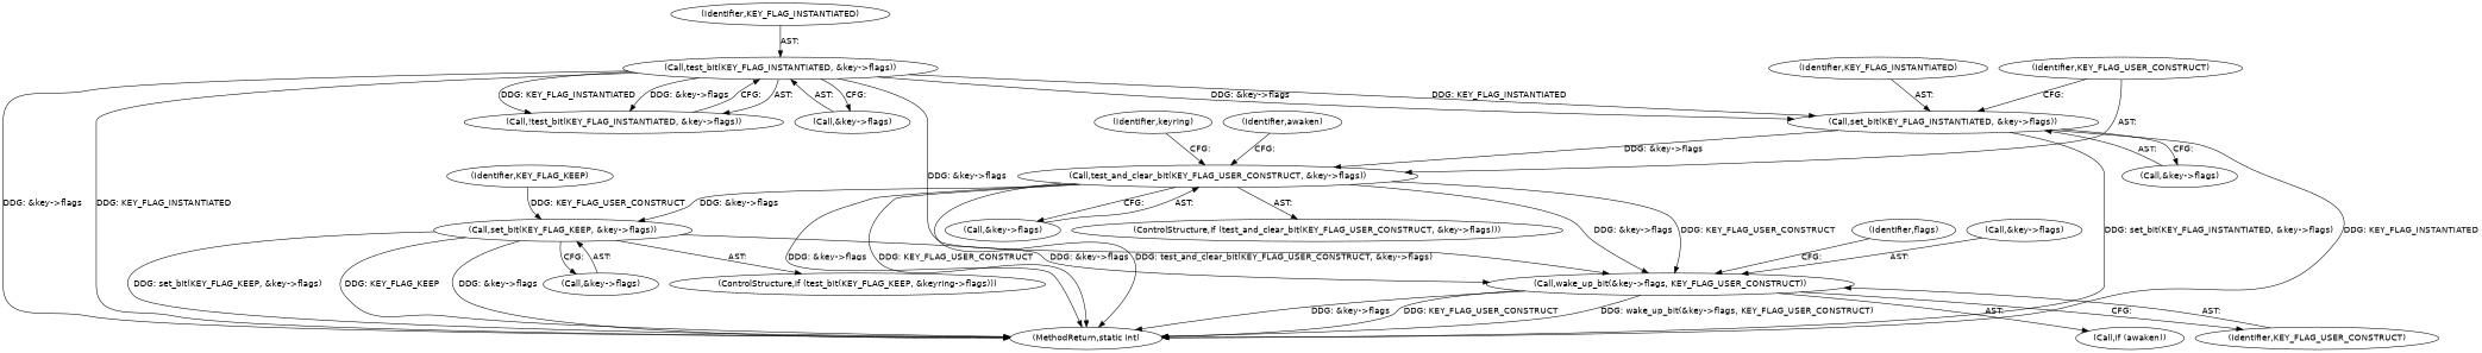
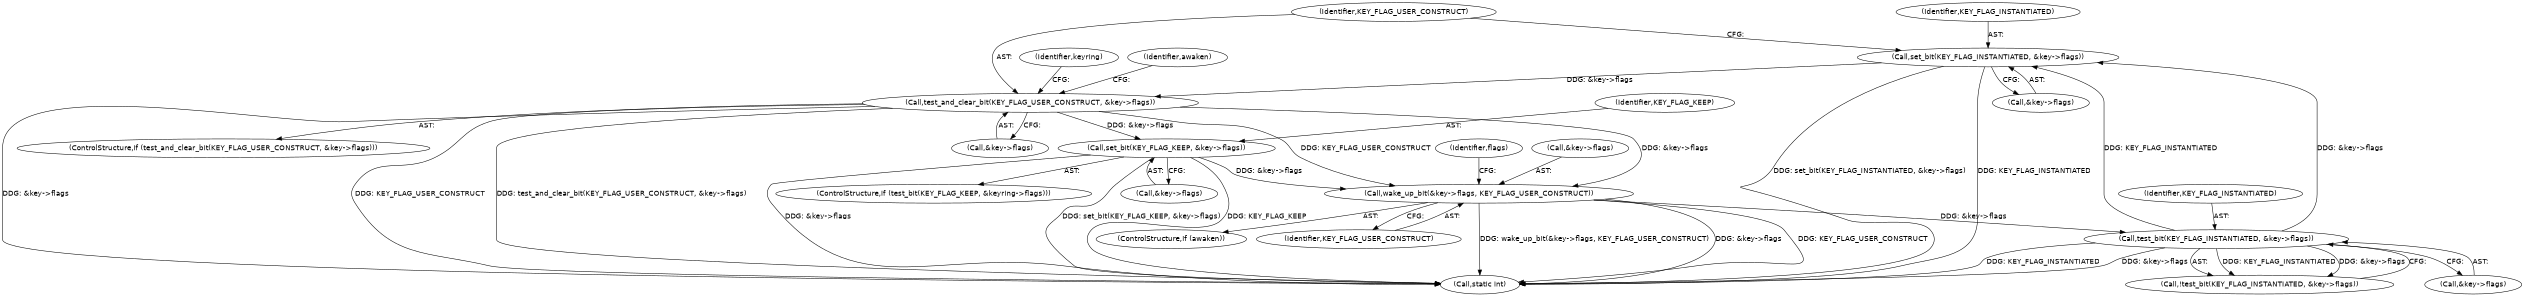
  digraph {
    fontname="DejaVu Sans"
    node [fontname="DejaVu Sans"]
    edge [fontname="DejaVu Sans"]
    n1 [label="(Call,set_bit(KEY_FLAG_INSTANTIATED, &key->flags))"]
    n2 [label="(Call,test_and_clear_bit(KEY_FLAG_USER_CONSTRUCT, &key->flags))"]
-   n3 [label="(MethodReturn,static int)"]
+   n3 [label="(Call,static int)"]
    n4 [label="(Call,&key->flags)"]
    n5 [label="(Call,wake_up_bit(&key->flags, KEY_FLAG_USER_CONSTRUCT))"]
    n6 [label="(Call,set_bit(KEY_FLAG_KEEP, &key->flags))"]
    n7 [label="(Call,&key->flags)"]
    n8 [label="(ControlStructure,if (test_and_clear_bit(KEY_FLAG_USER_CONSTRUCT, &key->flags)))"]
    n9 [label="(Call,test_bit(KEY_FLAG_INSTANTIATED, &key->flags))"]
    n10 [label="(Call,!test_bit(KEY_FLAG_INSTANTIATED, &key->flags))"]
    n11 [label="(Call,&key->flags)"]
-   n12 [label="(Call,if (awaken))"]
+   n12 [label="(ControlStructure,if (awaken))"]
    n13 [label="(Identifier,KEY_FLAG_USER_CONSTRUCT)"]
    n14 [label="(ControlStructure,if (test_bit(KEY_FLAG_KEEP, &keyring->flags)))"]
    n15 [label="(Call,&key->flags)"]
    n16 [label="(Identifier,awaken)"]
    n17 [label="(Identifier,KEY_FLAG_USER_CONSTRUCT)"]
    n18 [label="(Identifier,KEY_FLAG_INSTANTIATED)"]
    n19 [label="(Identifier,keyring)"]
    n20 [label="(Identifier,flags)"]
    n21 [label="(Identifier,KEY_FLAG_INSTANTIATED)"]
    n22 [label="(Identifier,KEY_FLAG_KEEP)"]
    n23 [label="(Call,&key->flags)"]
    n1 -> n2 [label="DDG: &key->flags"]
    n1 -> n3 [label="DDG: set_bit(KEY_FLAG_INSTANTIATED, &key->flags)"]
    n1 -> n3 [label="DDG: KEY_FLAG_INSTANTIATED"]
    n1 -> n4 [label="CFG: "]
    n2 -> n3 [label="DDG: &key->flags"]
    n2 -> n3 [label="DDG: KEY_FLAG_USER_CONSTRUCT"]
    n2 -> n3 [label="DDG: test_and_clear_bit(KEY_FLAG_USER_CONSTRUCT, &key->flags)"]
    n2 -> n5 [label="DDG: &key->flags"]
    n2 -> n5 [label="DDG: KEY_FLAG_USER_CONSTRUCT"]
    n2 -> n6 [label="DDG: &key->flags"]
    n2 -> n7 [label="CFG: "]
    n2 -> n8 [label="AST: "]
    n4 -> n1 [label="AST: "]
    n5 -> n3 [label="DDG: wake_up_bit(&key->flags, KEY_FLAG_USER_CONSTRUCT)"]
    n5 -> n3 [label="DDG: &key->flags"]
    n5 -> n3 [label="DDG: KEY_FLAG_USER_CONSTRUCT"]
    n5 -> n12 [label="AST: "]
    n5 -> n13 [label="CFG: "]
    n6 -> n3 [label="DDG: set_bit(KEY_FLAG_KEEP, &key->flags)"]
    n6 -> n3 [label="DDG: KEY_FLAG_KEEP"]
    n6 -> n3 [label="DDG: &key->flags"]
    n6 -> n5 [label="DDG: &key->flags"]
    n6 -> n14 [label="AST: "]
    n6 -> n15 [label="CFG: "]
    n7 -> n2 [label="AST: "]
    n9 -> n1 [label="DDG: KEY_FLAG_INSTANTIATED"]
    n9 -> n1 [label="DDG: &key->flags"]
    n9 -> n3 [label="DDG: &key->flags"]
    n9 -> n3 [label="DDG: KEY_FLAG_INSTANTIATED"]
-   n9 -> n5 [label="DDG: &key->flags"]
+   n5 -> n9 [label="DDG: &key->flags"]
    n9 -> n10 [label="AST: "]
    n9 -> n10 [label="DDG: KEY_FLAG_INSTANTIATED"]
    n9 -> n10 [label="DDG: &key->flags"]
    n9 -> n11 [label="CFG: "]
    n10 -> n9 [label="CFG: "]
    n11 -> n9 [label="AST: "]
    n13 -> n5 [label="AST: "]
    n15 -> n6 [label="AST: "]
    n16 -> n2 [label="CFG: "]
    n17 -> n1 [label="CFG: "]
    n17 -> n2 [label="AST: "]
    n18 -> n9 [label="AST: "]
    n19 -> n2 [label="CFG: "]
    n20 -> n5 [label="CFG: "]
    n21 -> n1 [label="AST: "]
-   n22 -> n6 [label="DDG: KEY_FLAG_USER_CONSTRUCT"]
+   n22 -> n6 [label="AST: "]
    n23 -> n5 [label="AST: "]
  }
